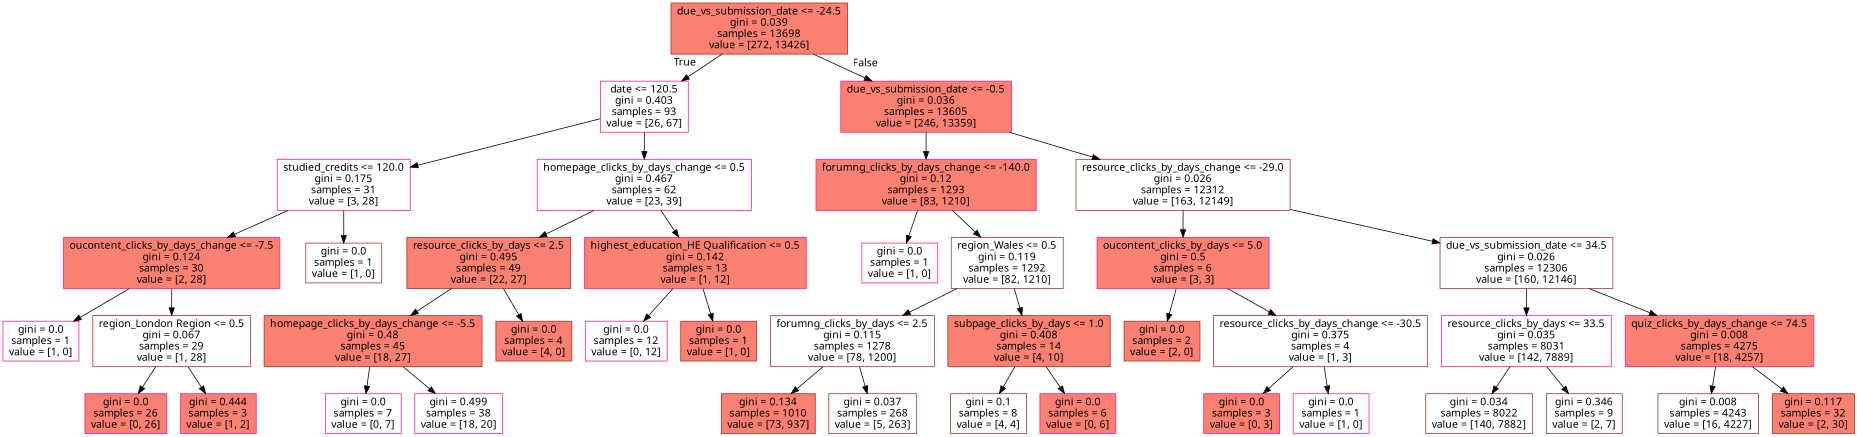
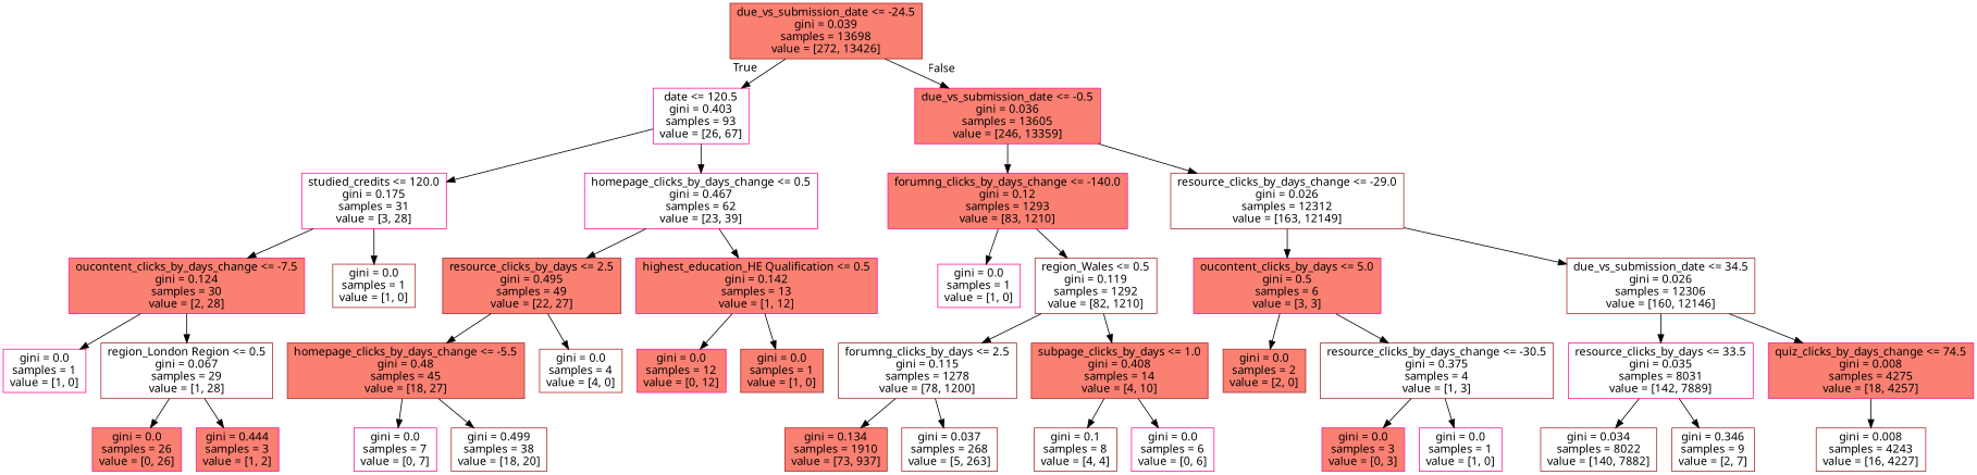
  digraph {
    fontname="Noto Sans"
    node [color=brown fillcolor=white fontname="Noto Sans" shape=box style=filled]
    edge [fontname="Noto Sans"]
    n1 [fillcolor=salmon label="due_vs_submission_date <= -24.5\ngini = 0.039\nsamples = 13698\nvalue = [272, 13426]"]
    n2 [color=deeppink label="date <= 120.5\ngini = 0.403\nsamples = 93\nvalue = [26, 67]"]
    n3 [color=deeppink fillcolor=salmon label="due_vs_submission_date <= -0.5\ngini = 0.036\nsamples = 13605\nvalue = [246, 13359]"]
    n4 [color=deeppink label="studied_credits <= 120.0\ngini = 0.175\nsamples = 31\nvalue = [3, 28]"]
    n5 [color=deeppink label="homepage_clicks_by_days_change <= 0.5\ngini = 0.467\nsamples = 62\nvalue = [23, 39]"]
    n6 [color=deeppink fillcolor=salmon label="forumng_clicks_by_days_change <= -140.0\ngini = 0.12\nsamples = 1293\nvalue = [83, 1210]"]
    n7 [label="resource_clicks_by_days_change <= -29.0\ngini = 0.026\nsamples = 12312\nvalue = [163, 12149]"]
    n8 [color=deeppink fillcolor=salmon label="oucontent_clicks_by_days_change <= -7.5\ngini = 0.124\nsamples = 30\nvalue = [2, 28]"]
    n9 [label="gini = 0.0\nsamples = 1\nvalue = [1, 0]"]
    n10 [fillcolor=salmon label="resource_clicks_by_days <= 2.5\ngini = 0.495\nsamples = 49\nvalue = [22, 27]"]
    n11 [color=deeppink fillcolor=salmon label="highest_education_HE Qualification <= 0.5\ngini = 0.142\nsamples = 13\nvalue = [1, 12]"]
    n12 [color=deeppink label="gini = 0.0\nsamples = 1\nvalue = [1, 0]"]
    n13 [label="region_London Region <= 0.5\ngini = 0.067\nsamples = 29\nvalue = [1, 28]"]
    n14 [color=deeppink fillcolor=salmon label="gini = 0.0\nsamples = 26\nvalue = [0, 26]"]
    n15 [color=deeppink fillcolor=salmon label="gini = 0.444\nsamples = 3\nvalue = [1, 2]"]
    n16 [fillcolor=salmon label="homepage_clicks_by_days_change <= -5.5\ngini = 0.48\nsamples = 45\nvalue = [18, 27]"]
-   n17 [fillcolor=salmon label="gini = 0.0\nsamples = 4\nvalue = [4, 0]"]
-   n18 [color=deeppink label="gini = 0.0\nsamples = 12\nvalue = [0, 12]"]
+   n17 [label="gini = 0.0\nsamples = 4\nvalue = [4, 0]"]
+   n18 [color=deeppink fillcolor=salmon label="gini = 0.0\nsamples = 12\nvalue = [0, 12]"]
    n19 [fillcolor=salmon label="gini = 0.0\nsamples = 1\nvalue = [1, 0]"]
    n20 [color=deeppink label="gini = 0.0\nsamples = 7\nvalue = [0, 7]"]
-   n21 [color=deeppink label="gini = 0.499\nsamples = 38\nvalue = [18, 20]"]
+   n21 [label="gini = 0.499\nsamples = 38\nvalue = [18, 20]"]
    n22 [color=deeppink label="gini = 0.0\nsamples = 1\nvalue = [1, 0]"]
    n23 [label="region_Wales <= 0.5\ngini = 0.119\nsamples = 1292\nvalue = [82, 1210]"]
    n24 [color=deeppink fillcolor=salmon label="oucontent_clicks_by_days <= 5.0\ngini = 0.5\nsamples = 6\nvalue = [3, 3]"]
    n25 [label="due_vs_submission_date <= 34.5\ngini = 0.026\nsamples = 12306\nvalue = [160, 12146]"]
    n26 [label="forumng_clicks_by_days <= 2.5\ngini = 0.115\nsamples = 1278\nvalue = [78, 1200]"]
    n27 [fillcolor=salmon label="subpage_clicks_by_days <= 1.0\ngini = 0.408\nsamples = 14\nvalue = [4, 10]"]
-   n28 [fillcolor=salmon label="gini = 0.134\nsamples = 1010\nvalue = [73, 937]"]
+   n28 [fillcolor=salmon label="gini = 0.134\nsamples = 1910\nvalue = [73, 937]"]
    n29 [label="gini = 0.037\nsamples = 268\nvalue = [5, 263]"]
    n30 [label="gini = 0.1\nsamples = 8\nvalue = [4, 4]"]
-   n31 [color=deeppink fillcolor=salmon label="gini = 0.0\nsamples = 6\nvalue = [0, 6]"]
+   n31 [color=deeppink label="gini = 0.0\nsamples = 6\nvalue = [0, 6]"]
    n32 [fillcolor=salmon label="gini = 0.0\nsamples = 2\nvalue = [2, 0]"]
    n33 [label="resource_clicks_by_days_change <= -30.5\ngini = 0.375\nsamples = 4\nvalue = [1, 3]"]
    n34 [color=deeppink label="resource_clicks_by_days <= 33.5\ngini = 0.035\nsamples = 8031\nvalue = [142, 7889]"]
    n35 [color=deeppink fillcolor=salmon label="quiz_clicks_by_days_change <= 74.5\ngini = 0.008\nsamples = 4275\nvalue = [18, 4257]"]
    n36 [color=deeppink fillcolor=salmon label="gini = 0.0\nsamples = 3\nvalue = [0, 3]"]
    n37 [color=deeppink label="gini = 0.0\nsamples = 1\nvalue = [1, 0]"]
    n38 [label="gini = 0.034\nsamples = 8022\nvalue = [140, 7882]"]
    n39 [label="gini = 0.346\nsamples = 9\nvalue = [2, 7]"]
    n40 [label="gini = 0.008\nsamples = 4243\nvalue = [16, 4227]"]
-   n41 [fillcolor=salmon label="gini = 0.117\nsamples = 32\nvalue = [2, 30]"]
    n1 -> n2 [headlabel=True labelangle=45 labeldistance=2.5]
    n1 -> n3 [headlabel=False labelangle=-45 labeldistance=2.5]
    n2 -> n4
    n2 -> n5
    n3 -> n6
    n3 -> n7
    n4 -> n8
    n4 -> n9
    n5 -> n10
    n5 -> n11
    n6 -> n22
    n6 -> n23
    n7 -> n24
    n7 -> n25
    n8 -> n12
    n8 -> n13
    n10 -> n16
    n10 -> n17
    n11 -> n18
    n11 -> n19
    n13 -> n14
    n13 -> n15
    n16 -> n20
    n16 -> n21
    n23 -> n26
    n23 -> n27
    n24 -> n32
    n24 -> n33
    n25 -> n34
    n25 -> n35
    n26 -> n28
    n26 -> n29
    n27 -> n30
    n27 -> n31
    n33 -> n36
    n33 -> n37
    n34 -> n38
    n34 -> n39
    n35 -> n40
-   n35 -> n41
  }
